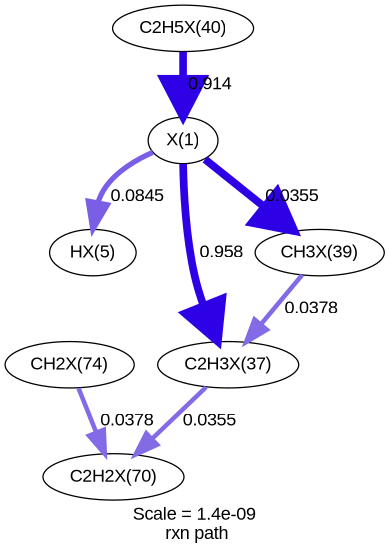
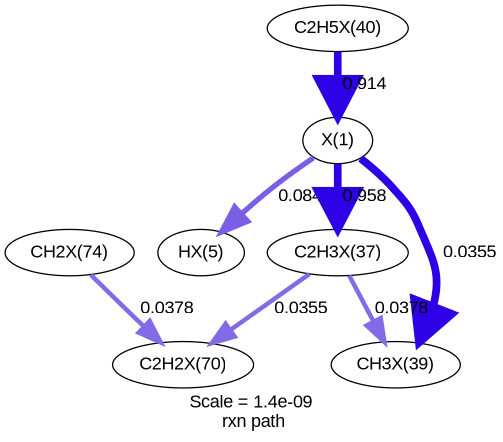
  digraph {
    fontname="Liberation Sans"
    label="Scale = 1.4e-09\l rxn path"
    node [fontname="Liberation Sans"]
    edge [arrowsize=1.76 color="0.7, 0.538, 0.9" fontname="Liberation Sans" style="setlinewidth(3.53)"]
    n1 [label="X(1)"]
    n2 [label="HX(5)"]
    n3 [label="C2H3X(37)"]
    n4 [label="CH3X(39)"]
    n5 [label="C2H2X(70)"]
    n6 [label="C2H5X(40)"]
    n7 [label="CH2X(74)"]
    n1 -> n2 [arrowsize=2.07 color="0.7, 0.584, 0.9" label=" 0.0845" style="setlinewidth(4.13)"]
    n1 -> n3 [arrowsize=2.98 color="0.7, 1.46, 0.9" label=" 0.958" style="setlinewidth(5.97)"]
    n1 -> n4 [arrowsize=3 color="0.7, 1.5, 0.9" label=" 0.0355" style="setlinewidth(6)"]
-   n4 -> n3 [label=" 0.0378"]
+   n3 -> n4 [label=" 0.0378"]
    n3 -> n5 [arrowsize=1.74 color="0.7, 0.535, 0.9" label=" 0.0355" style="setlinewidth(3.48)"]
    n6 -> n1 [arrowsize=2.97 color="0.7, 1.41, 0.9" label=" 0.914" style="setlinewidth(5.93)"]
    n7 -> n5 [label=" 0.0378"]
  }
